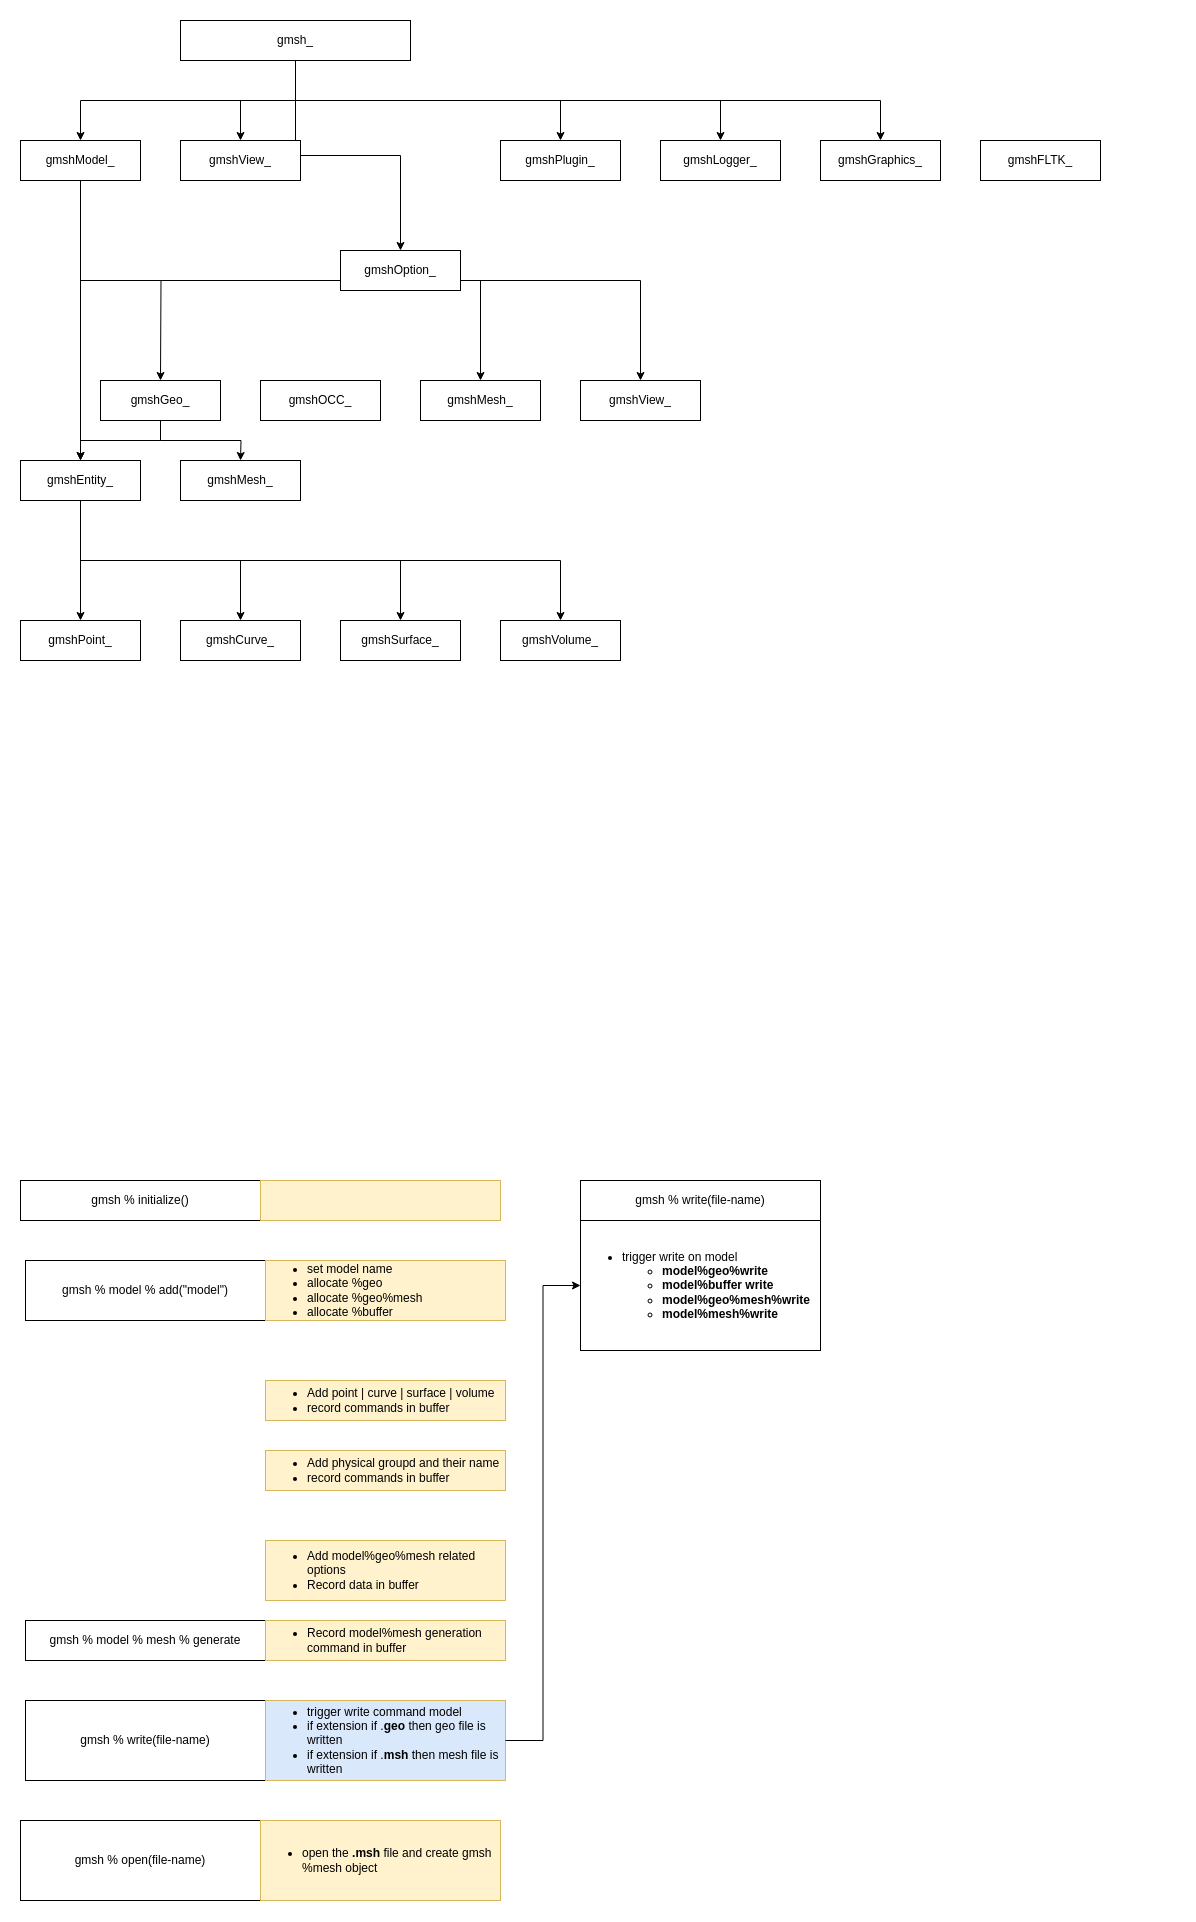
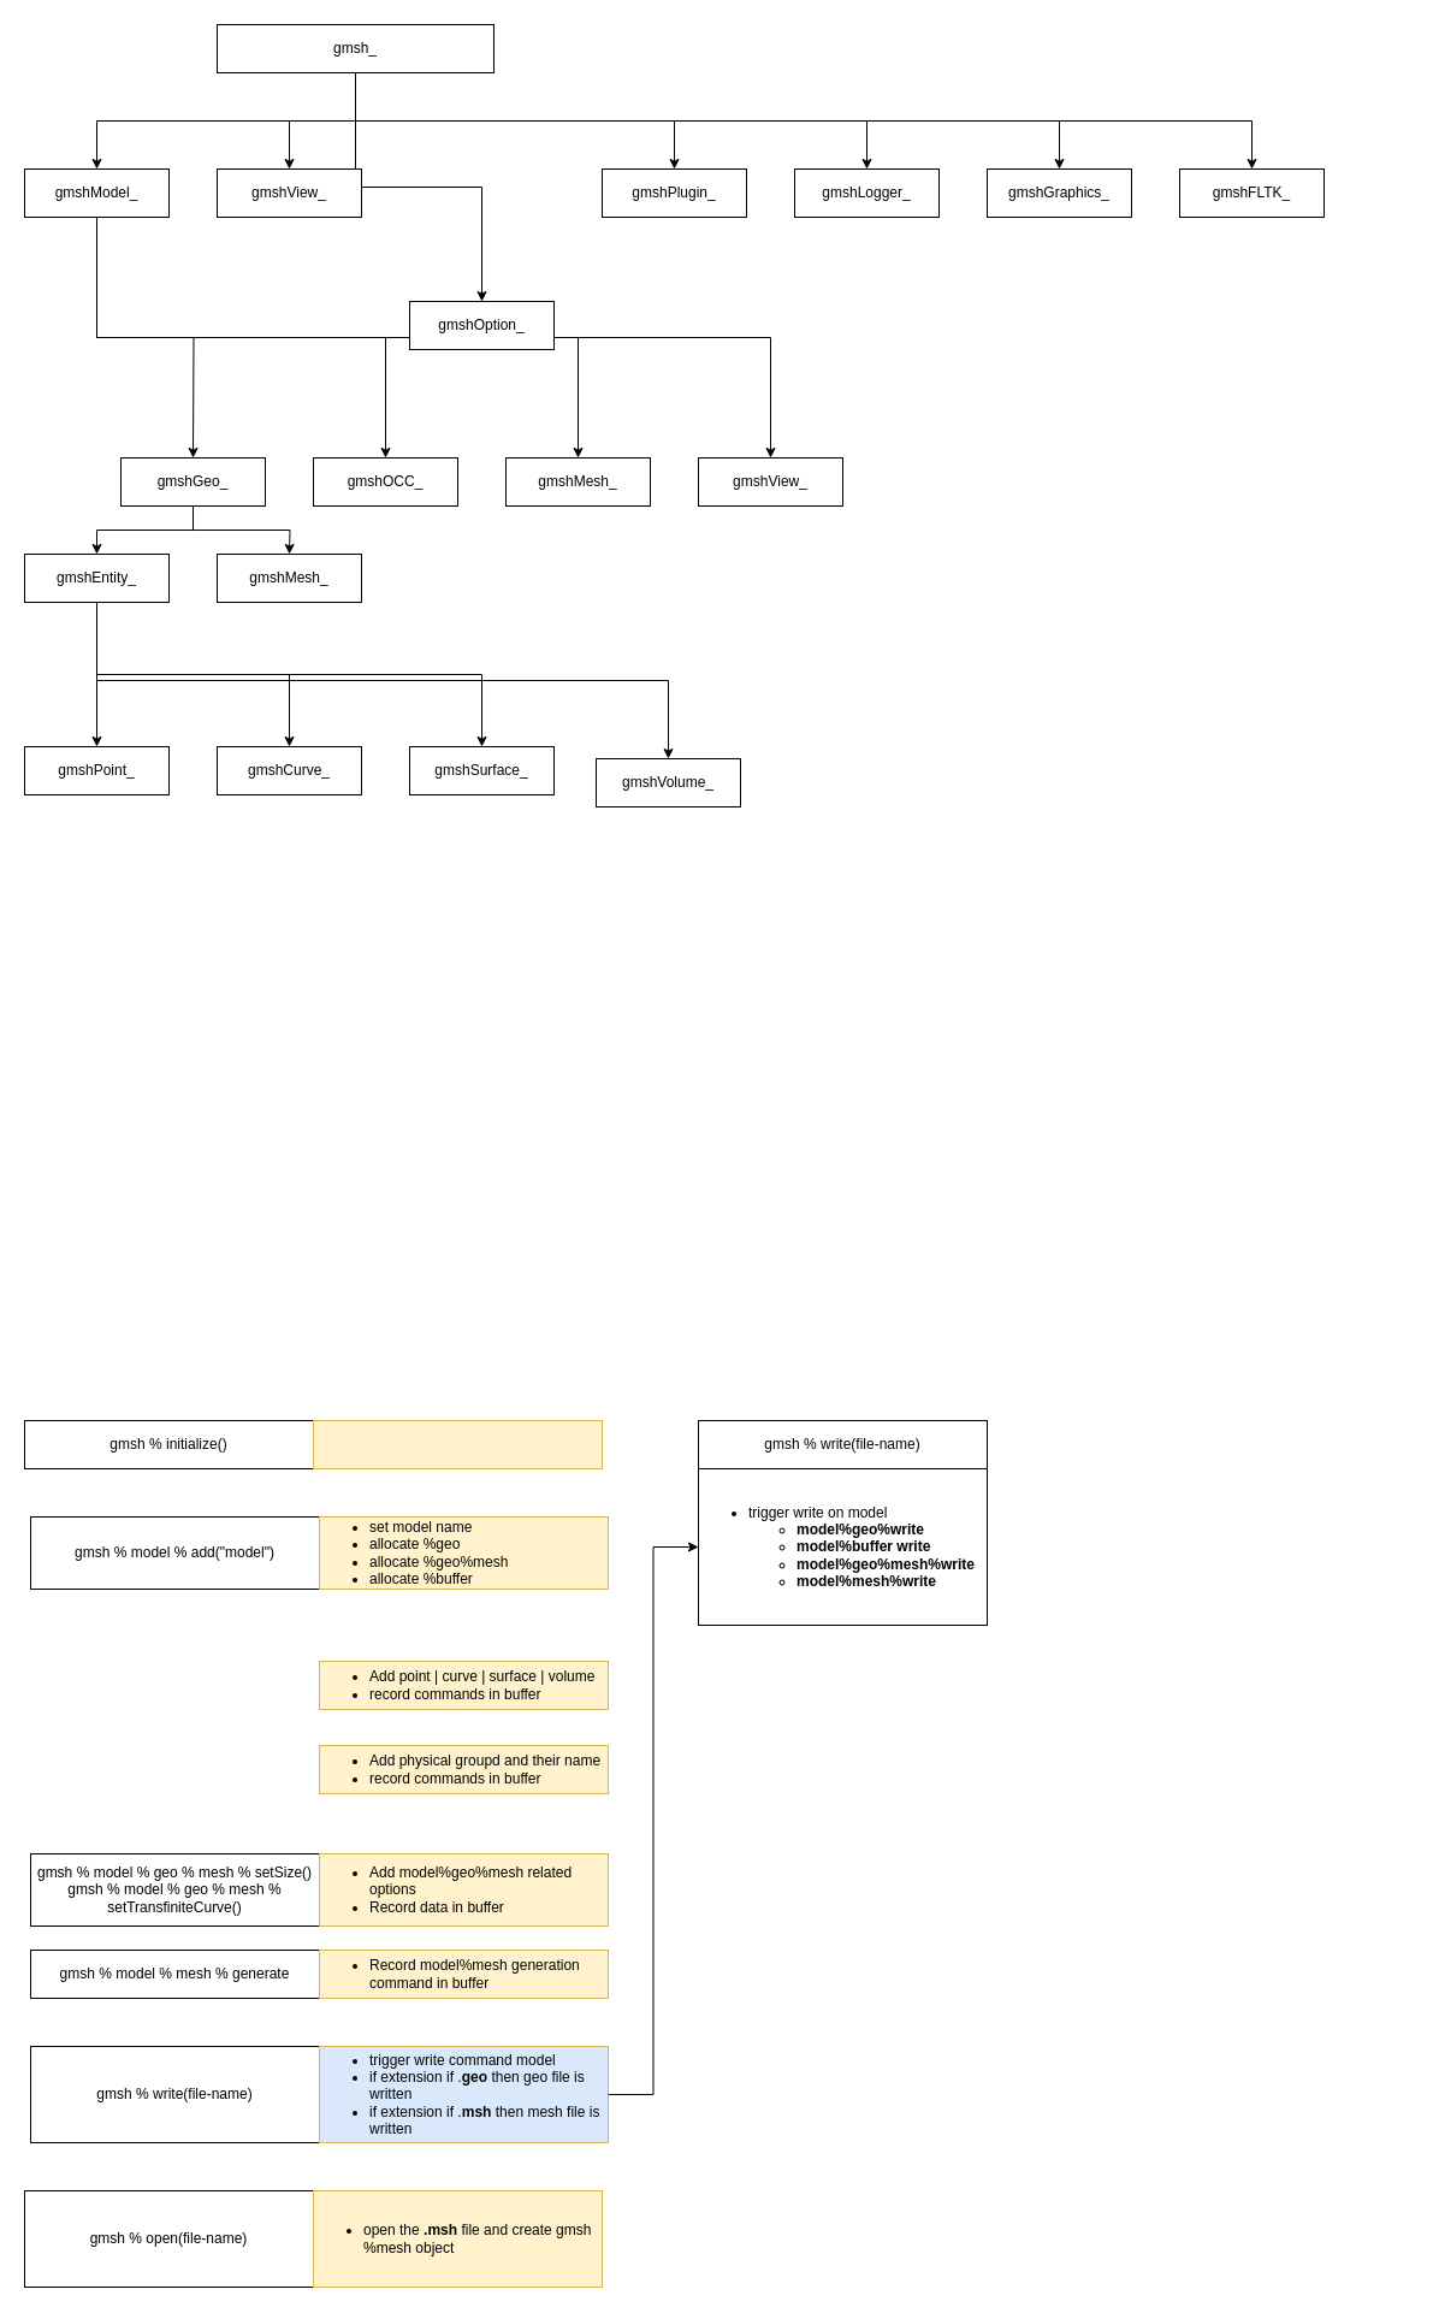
  <mxCell id="0" />
  <mxCell id="1" parent="0" />
  <mxCell id="2" style="edgeStyle=orthogonalEdgeStyle;rounded=0;orthogonalLoop=1;jettySize=auto;html=1;exitX=0.5;exitY=1;exitDx=0;exitDy=0;" parent="1" source="9" target="14" edge="1"><mxGeometry relative="1" as="geometry" /></mxCell>
  <mxCell id="3" style="edgeStyle=orthogonalEdgeStyle;rounded=0;orthogonalLoop=1;jettySize=auto;html=1;exitX=0.5;exitY=1;exitDx=0;exitDy=0;entryX=0.5;entryY=0;entryDx=0;entryDy=0;" parent="1" source="9" target="15" edge="1"><mxGeometry relative="1" as="geometry" /></mxCell>
  <mxCell id="4" style="edgeStyle=orthogonalEdgeStyle;rounded=0;orthogonalLoop=1;jettySize=auto;html=1;exitX=0.5;exitY=1;exitDx=0;exitDy=0;entryX=0.5;entryY=0;entryDx=0;entryDy=0;" parent="1" source="9" target="16" edge="1"><mxGeometry relative="1" as="geometry" /></mxCell>
  <mxCell id="5" style="edgeStyle=orthogonalEdgeStyle;rounded=0;orthogonalLoop=1;jettySize=auto;html=1;exitX=0.5;exitY=1;exitDx=0;exitDy=0;" parent="1" source="9" target="17" edge="1"><mxGeometry relative="1" as="geometry" /></mxCell>
  <mxCell id="6" style="edgeStyle=orthogonalEdgeStyle;rounded=0;orthogonalLoop=1;jettySize=auto;html=1;exitX=0.5;exitY=1;exitDx=0;exitDy=0;" parent="1" source="9" target="20" edge="1"><mxGeometry relative="1" as="geometry" /></mxCell>
  <mxCell id="7" style="edgeStyle=orthogonalEdgeStyle;rounded=0;orthogonalLoop=1;jettySize=auto;html=1;exitX=0.5;exitY=1;exitDx=0;exitDy=0;" parent="1" source="9" target="18" edge="1"><mxGeometry relative="1" as="geometry" /></mxCell>
+ <mxCell id="8" style="edgeStyle=orthogonalEdgeStyle;rounded=0;orthogonalLoop=1;jettySize=auto;html=1;exitX=0.5;exitY=1;exitDx=0;exitDy=0;entryX=0.5;entryY=0;entryDx=0;entryDy=0;" parent="1" source="9" target="19" edge="1"><mxGeometry relative="1" as="geometry" /></mxCell>
  <mxCell id="9" value="gmsh_" style="rounded=0;whiteSpace=wrap;html=1;" parent="1" vertex="1"><mxGeometry x="180" y="20" width="230" height="40" as="geometry" /></mxCell>
  <mxCell id="10" style="edgeStyle=orthogonalEdgeStyle;rounded=0;orthogonalLoop=1;jettySize=auto;html=1;exitX=0.5;exitY=1;exitDx=0;exitDy=0;" parent="1" source="14" edge="1"><mxGeometry relative="1" as="geometry"><mxPoint x="160" y="380" as="targetPoint" /></mxGeometry></mxCell>
- <mxCell id="11" style="edgeStyle=orthogonalEdgeStyle;rounded=0;orthogonalLoop=1;jettySize=auto;html=1;exitX=0.5;exitY=1;exitDx=0;exitDy=0;" parent="1" source="14" target="25" edge="1"><mxGeometry relative="1" as="geometry" /></mxCell>
+ <mxCell id="11" style="edgeStyle=orthogonalEdgeStyle;rounded=0;orthogonalLoop=1;jettySize=auto;html=1;exitX=0.5;exitY=1;exitDx=0;exitDy=0;" parent="1" source="14" target="35" edge="1"><mxGeometry relative="1" as="geometry" /></mxCell>
  <mxCell id="12" style="edgeStyle=orthogonalEdgeStyle;rounded=0;orthogonalLoop=1;jettySize=auto;html=1;exitX=0.5;exitY=1;exitDx=0;exitDy=0;" parent="1" source="14" target="34" edge="1"><mxGeometry relative="1" as="geometry" /></mxCell>
  <mxCell id="13" style="edgeStyle=orthogonalEdgeStyle;rounded=0;orthogonalLoop=1;jettySize=auto;html=1;exitX=0.5;exitY=1;exitDx=0;exitDy=0;" parent="1" source="14" target="30" edge="1"><mxGeometry relative="1" as="geometry" /></mxCell>
  <mxCell id="14" value="gmshModel_" style="rounded=0;whiteSpace=wrap;html=1;" parent="1" vertex="1"><mxGeometry x="20" y="140" width="120" height="40" as="geometry" /></mxCell>
  <mxCell id="15" value="gmshView_" style="rounded=0;whiteSpace=wrap;html=1;" parent="1" vertex="1"><mxGeometry x="180" y="140" width="120" height="40" as="geometry" /></mxCell>
  <mxCell id="16" value="gmshOption_" style="rounded=0;whiteSpace=wrap;html=1;" parent="1" vertex="1"><mxGeometry x="340" y="250" width="120" height="40" as="geometry" /></mxCell>
  <mxCell id="17" value="gmshPlugin_" style="rounded=0;whiteSpace=wrap;html=1;" parent="1" vertex="1"><mxGeometry x="500" y="140" width="120" height="40" as="geometry" /></mxCell>
  <mxCell id="18" value="gmshGraphics_" style="rounded=0;whiteSpace=wrap;html=1;" parent="1" vertex="1"><mxGeometry x="820" y="140" width="120" height="40" as="geometry" /></mxCell>
  <mxCell id="19" value="gmshFLTK_" style="rounded=0;whiteSpace=wrap;html=1;" parent="1" vertex="1"><mxGeometry x="980" y="140" width="120" height="40" as="geometry" /></mxCell>
  <mxCell id="20" value="gmshLogger_" style="rounded=0;whiteSpace=wrap;html=1;" parent="1" vertex="1"><mxGeometry x="660" y="140" width="120" height="40" as="geometry" /></mxCell>
  <mxCell id="21" style="edgeStyle=orthogonalEdgeStyle;rounded=0;orthogonalLoop=1;jettySize=auto;html=1;exitX=0.5;exitY=1;exitDx=0;exitDy=0;entryX=0.5;entryY=0;entryDx=0;entryDy=0;" parent="1" source="25" target="26" edge="1"><mxGeometry relative="1" as="geometry" /></mxCell>
  <mxCell id="22" style="edgeStyle=orthogonalEdgeStyle;rounded=0;orthogonalLoop=1;jettySize=auto;html=1;exitX=0.5;exitY=1;exitDx=0;exitDy=0;" parent="1" source="25" target="27" edge="1"><mxGeometry relative="1" as="geometry" /></mxCell>
  <mxCell id="23" style="edgeStyle=orthogonalEdgeStyle;rounded=0;orthogonalLoop=1;jettySize=auto;html=1;exitX=0.5;exitY=1;exitDx=0;exitDy=0;" parent="1" source="25" target="28" edge="1"><mxGeometry relative="1" as="geometry" /></mxCell>
  <mxCell id="24" style="edgeStyle=orthogonalEdgeStyle;rounded=0;orthogonalLoop=1;jettySize=auto;html=1;exitX=0.5;exitY=1;exitDx=0;exitDy=0;" parent="1" source="25" target="29" edge="1"><mxGeometry relative="1" as="geometry" /></mxCell>
  <mxCell id="25" value="gmshEntity_" style="rounded=0;whiteSpace=wrap;html=1;" parent="1" vertex="1"><mxGeometry x="20" y="460" width="120" height="40" as="geometry" /></mxCell>
  <mxCell id="26" value="gmshPoint_" style="rounded=0;whiteSpace=wrap;html=1;" parent="1" vertex="1"><mxGeometry x="20" y="620" width="120" height="40" as="geometry" /></mxCell>
  <mxCell id="27" value="gmshCurve_" style="rounded=0;whiteSpace=wrap;html=1;" parent="1" vertex="1"><mxGeometry x="180" y="620" width="120" height="40" as="geometry" /></mxCell>
  <mxCell id="28" value="gmshSurface_" style="rounded=0;whiteSpace=wrap;html=1;" parent="1" vertex="1"><mxGeometry x="340" y="620" width="120" height="40" as="geometry" /></mxCell>
- <mxCell id="29" value="gmshVolume_" style="rounded=0;whiteSpace=wrap;html=1;" parent="1" vertex="1"><mxGeometry x="500" y="620" width="120" height="40" as="geometry" /></mxCell>
+ <mxCell id="29" value="gmshVolume_" style="rounded=0;whiteSpace=wrap;html=1;" parent="1" vertex="1"><mxGeometry x="495" y="630" width="120" height="40" as="geometry" /></mxCell>
  <mxCell id="30" value="gmshView_" style="rounded=0;whiteSpace=wrap;html=1;" parent="1" vertex="1"><mxGeometry x="580" y="380" width="120" height="40" as="geometry" /></mxCell>
  <mxCell id="31" style="edgeStyle=orthogonalEdgeStyle;rounded=0;orthogonalLoop=1;jettySize=auto;html=1;exitX=0.5;exitY=1;exitDx=0;exitDy=0;" parent="1" source="33" target="25" edge="1"><mxGeometry relative="1" as="geometry"><mxPoint x="80" y="460" as="targetPoint" /></mxGeometry></mxCell>
  <mxCell id="32" style="edgeStyle=orthogonalEdgeStyle;rounded=0;orthogonalLoop=1;jettySize=auto;html=1;exitX=0.5;exitY=1;exitDx=0;exitDy=0;entryX=0.5;entryY=0;entryDx=0;entryDy=0;" parent="1" source="33" edge="1"><mxGeometry relative="1" as="geometry"><mxPoint x="240" y="460" as="targetPoint" /></mxGeometry></mxCell>
  <mxCell id="33" value="gmshGeo_" style="rounded=0;whiteSpace=wrap;html=1;" parent="1" vertex="1"><mxGeometry x="100" y="380" width="120" height="40" as="geometry" /></mxCell>
  <mxCell id="34" value="gmshMesh_" style="rounded=0;whiteSpace=wrap;html=1;" parent="1" vertex="1"><mxGeometry x="420" y="380" width="120" height="40" as="geometry" /></mxCell>
  <mxCell id="35" value="gmshOCC_" style="rounded=0;whiteSpace=wrap;html=1;" parent="1" vertex="1"><mxGeometry x="260" y="380" width="120" height="40" as="geometry" /></mxCell>
  <mxCell id="36" value="gmshMesh_" style="rounded=0;whiteSpace=wrap;html=1;" parent="1" vertex="1"><mxGeometry x="180" y="460" width="120" height="40" as="geometry" /></mxCell>
  <mxCell id="37" value="&lt;span style=&quot;font-family: monospace ; font-size: 0px&quot;&gt;%3CmxGraphModel%3E%3Croot%3E%3CmxCell%20id%3D%220%22%2F%3E%3CmxCell%20id%3D%221%22%20parent%3D%220%22%2F%3E%3CmxCell%20id%3D%222%22%20value%3D%22%22%20style%3D%22group%22%20vertex%3D%221%22%20connectable%3D%220%22%20parent%3D%221%22%3E%3CmxGeometry%20x%3D%22-1390%22%20y%3D%22670%22%20width%3D%22520%22%20height%3D%2280%22%20as%3D%22geometry%22%2F%3E%3C%2FmxCell%3E%3CmxCell%20id%3D%223%22%20value%3D%22gmsh%20%25%20initialize()%22%20style%3D%22rounded%3D0%3BwhiteSpace%3Dwrap%3Bhtml%3D1%3B%22%20vertex%3D%221%22%20parent%3D%222%22%3E%3CmxGeometry%20width%3D%22240%22%20height%3D%2280%22%20as%3D%22geometry%22%2F%3E%3C%2FmxCell%3E%3CmxCell%20id%3D%224%22%20value%3D%22%22%20style%3D%22rounded%3D0%3BwhiteSpace%3Dwrap%3Bhtml%3D1%3B%22%20vertex%3D%221%22%20parent%3D%222%22%3E%3CmxGeometry%20x%3D%22240%22%20width%3D%22280%22%20height%3D%2280%22%20as%3D%22geometry%22%2F%3E%3C%2FmxCell%3E%3C%2Froot%3E%3C%2FmxGraphModel%3E&lt;/span&gt;" style="text;html=1;align=center;verticalAlign=middle;resizable=0;points=[];autosize=1;" parent="1" vertex="1"><mxGeometry x="1154" y="901" width="20" height="20" as="geometry" /></mxCell>
  <mxCell id="38" value="" style="group" parent="1" vertex="1" connectable="0"><mxGeometry x="20" y="1180" width="480" height="40" as="geometry" /></mxCell>
  <mxCell id="39" value="gmsh % initialize()" style="rounded=0;whiteSpace=wrap;html=1;" parent="38" vertex="1"><mxGeometry width="240" height="40" as="geometry" /></mxCell>
  <mxCell id="40" value="" style="rounded=0;whiteSpace=wrap;html=1;fillColor=#fff2cc;strokeColor=#d6b656;" parent="38" vertex="1"><mxGeometry x="240" width="240" height="40" as="geometry" /></mxCell>
  <mxCell id="41" value="" style="group" parent="1" vertex="1" connectable="0"><mxGeometry x="25" y="1260" width="480" height="60" as="geometry" /></mxCell>
  <mxCell id="42" value="gmsh % model % add(&quot;model&quot;)" style="rounded=0;whiteSpace=wrap;html=1;" parent="41" vertex="1"><mxGeometry width="240" height="60" as="geometry" /></mxCell>
  <mxCell id="43" value="&lt;ul&gt;&lt;li&gt;set model name&lt;/li&gt;&lt;li&gt;allocate %geo&lt;/li&gt;&lt;li&gt;allocate %geo%mesh&lt;/li&gt;&lt;li&gt;allocate %buffer&lt;/li&gt;&lt;/ul&gt;" style="rounded=0;whiteSpace=wrap;html=1;fillColor=#fff2cc;strokeColor=#d6b656;align=left;" parent="41" vertex="1"><mxGeometry x="240" width="240" height="60" as="geometry" /></mxCell>
  <mxCell id="44" value="" style="group" parent="1" vertex="1" connectable="0"><mxGeometry x="25" y="1380" width="480" height="40" as="geometry" /></mxCell>
  <mxCell id="45" value="&lt;ul&gt;&lt;li&gt;Add point | curve | surface | volume&lt;/li&gt;&lt;li&gt;record commands in buffer&lt;/li&gt;&lt;/ul&gt;" style="rounded=0;whiteSpace=wrap;html=1;fillColor=#fff2cc;strokeColor=#d6b656;align=left;" parent="44" vertex="1"><mxGeometry x="240" width="240" height="40" as="geometry" /></mxCell>
  <mxCell id="46" value="" style="group" parent="1" vertex="1" connectable="0"><mxGeometry x="25" y="1450" width="480" height="40" as="geometry" /></mxCell>
  <mxCell id="47" value="&lt;ul&gt;&lt;li&gt;Add physical groupd and their name&lt;/li&gt;&lt;li&gt;record commands in buffer&lt;/li&gt;&lt;/ul&gt;" style="rounded=0;whiteSpace=wrap;html=1;fillColor=#fff2cc;strokeColor=#d6b656;align=left;" parent="46" vertex="1"><mxGeometry x="240" width="240" height="40" as="geometry" /></mxCell>
  <mxCell id="48" value="" style="group" parent="1" vertex="1" connectable="0"><mxGeometry x="25" y="1540" width="480" height="60" as="geometry" /></mxCell>
+ <mxCell id="49" value="&lt;div&gt;&lt;span&gt;gmsh % model % geo % mesh % setSize()&lt;/span&gt;&lt;/div&gt;&lt;div&gt;&lt;span&gt;gmsh % model % geo % mesh % setTransfiniteCurve()&lt;/span&gt;&lt;/div&gt;" style="rounded=0;whiteSpace=wrap;html=1;align=center;" parent="48" vertex="1"><mxGeometry width="240" height="60" as="geometry" /></mxCell>
  <mxCell id="50" value="&lt;ul&gt;&lt;li&gt;Add model%geo%mesh related options&lt;/li&gt;&lt;li&gt;Record data in buffer&lt;/li&gt;&lt;/ul&gt;" style="rounded=0;whiteSpace=wrap;html=1;fillColor=#fff2cc;strokeColor=#d6b656;align=left;" parent="48" vertex="1"><mxGeometry x="240" width="240" height="60" as="geometry" /></mxCell>
  <mxCell id="51" value="" style="group" parent="1" vertex="1" connectable="0"><mxGeometry x="25" y="1620" width="480" height="40" as="geometry" /></mxCell>
  <mxCell id="52" value="&lt;div style=&quot;text-align: left&quot;&gt;&lt;span&gt;gmsh % model % mesh % generate&lt;br&gt;&lt;/span&gt;&lt;/div&gt;" style="rounded=0;whiteSpace=wrap;html=1;" parent="51" vertex="1"><mxGeometry width="240" height="40" as="geometry" /></mxCell>
  <mxCell id="53" value="&lt;ul&gt;&lt;li&gt;Record model%mesh generation command in buffer&lt;/li&gt;&lt;/ul&gt;" style="rounded=0;whiteSpace=wrap;html=1;fillColor=#fff2cc;strokeColor=#d6b656;align=left;" parent="51" vertex="1"><mxGeometry x="240" width="240" height="40" as="geometry" /></mxCell>
  <mxCell id="54" value="" style="group" parent="1" vertex="1" connectable="0"><mxGeometry x="25" y="1700" width="480" height="80" as="geometry" /></mxCell>
  <mxCell id="55" value="&lt;div style=&quot;text-align: left&quot;&gt;&lt;span&gt;gmsh % write(file-name)&lt;br&gt;&lt;/span&gt;&lt;/div&gt;" style="rounded=0;whiteSpace=wrap;html=1;" parent="54" vertex="1"><mxGeometry width="240" height="80" as="geometry" /></mxCell>
  <mxCell id="56" value="&lt;ul&gt;&lt;li&gt;trigger write command model&lt;/li&gt;&lt;li&gt;if extension if .&lt;b&gt;geo&lt;/b&gt; then geo file is written&lt;/li&gt;&lt;li&gt;if extension if .&lt;b&gt;msh&lt;/b&gt; then mesh file is written&lt;/li&gt;&lt;/ul&gt;" style="rounded=0;whiteSpace=wrap;html=1;fillColor=#dae8fc;strokeColor=#d6b656;align=left;" parent="54" vertex="1"><mxGeometry x="240" width="240" height="80" as="geometry" /></mxCell>
  <mxCell id="57" value="" style="group" parent="1" vertex="1" connectable="0"><mxGeometry x="580" y="1180" width="240" height="170" as="geometry" /></mxCell>
  <mxCell id="58" value="&lt;div style=&quot;text-align: left&quot;&gt;&lt;span&gt;gmsh % write(file-name)&lt;br&gt;&lt;/span&gt;&lt;/div&gt;" style="rounded=0;whiteSpace=wrap;html=1;" parent="57" vertex="1"><mxGeometry width="240" height="40" as="geometry" /></mxCell>
  <mxCell id="59" value="&lt;ul&gt;&lt;li&gt;&lt;span&gt;trigger write on model&lt;/span&gt;&lt;/li&gt;&lt;ul&gt;&lt;li&gt;&lt;b&gt;model%geo%write&lt;/b&gt;&lt;/li&gt;&lt;li&gt;&lt;b&gt;model%buffer write&lt;/b&gt;&lt;/li&gt;&lt;li&gt;&lt;b&gt;model%geo%mesh%write&lt;/b&gt;&lt;/li&gt;&lt;li&gt;&lt;b&gt;model%mesh%write&lt;/b&gt;&lt;/li&gt;&lt;/ul&gt;&lt;/ul&gt;" style="rounded=0;whiteSpace=wrap;html=1;align=left;" parent="57" vertex="1"><mxGeometry y="40" width="240" height="130" as="geometry" /></mxCell>
  <mxCell id="60" style="edgeStyle=orthogonalEdgeStyle;rounded=0;orthogonalLoop=1;jettySize=auto;html=1;exitX=1;exitY=0.5;exitDx=0;exitDy=0;entryX=0;entryY=0.5;entryDx=0;entryDy=0;" parent="1" source="56" target="59" edge="1"><mxGeometry relative="1" as="geometry" /></mxCell>
  <mxCell id="61" value="" style="group" parent="1" vertex="1" connectable="0"><mxGeometry x="20" y="1820" width="480" height="80" as="geometry" /></mxCell>
  <mxCell id="62" value="&lt;div style=&quot;text-align: left&quot;&gt;&lt;span&gt;gmsh % open(file-name)&lt;br&gt;&lt;/span&gt;&lt;/div&gt;" style="rounded=0;whiteSpace=wrap;html=1;" parent="61" vertex="1"><mxGeometry width="240" height="80" as="geometry" /></mxCell>
  <mxCell id="63" value="&lt;ul&gt;&lt;li&gt;open the &lt;b&gt;.msh &lt;/b&gt;file and create gmsh %mesh object&lt;/li&gt;&lt;/ul&gt;" style="rounded=0;whiteSpace=wrap;html=1;fillColor=#fff2cc;strokeColor=#d6b656;align=left;" parent="61" vertex="1"><mxGeometry x="240" width="240" height="80" as="geometry" /></mxCell>
